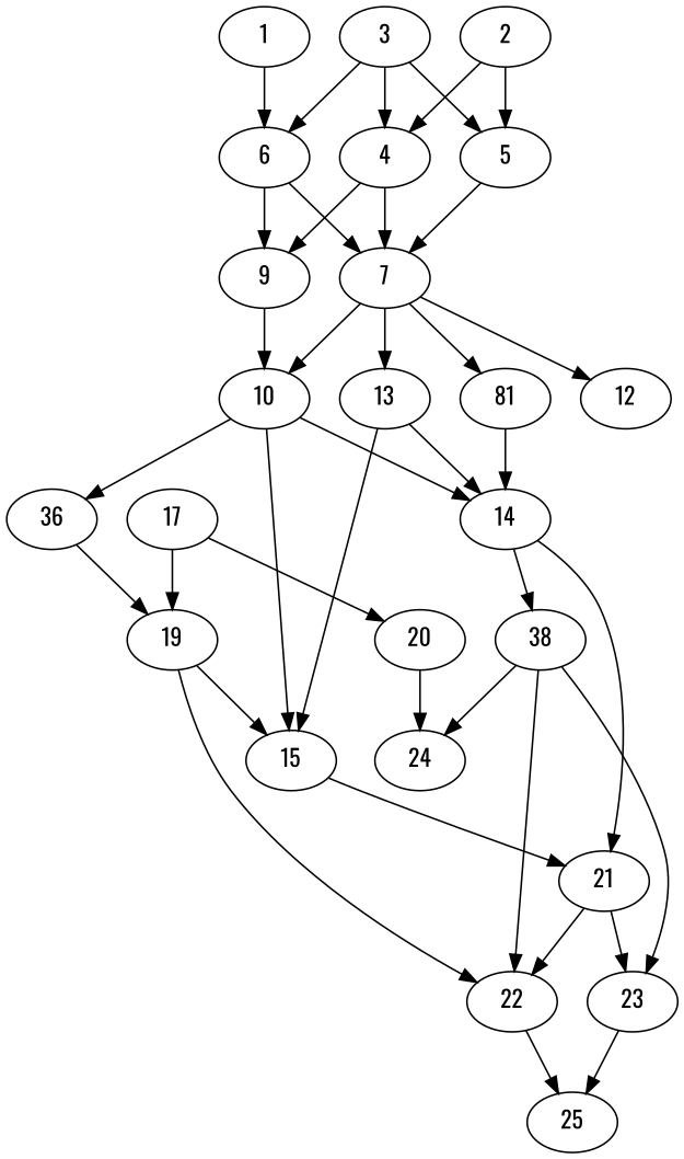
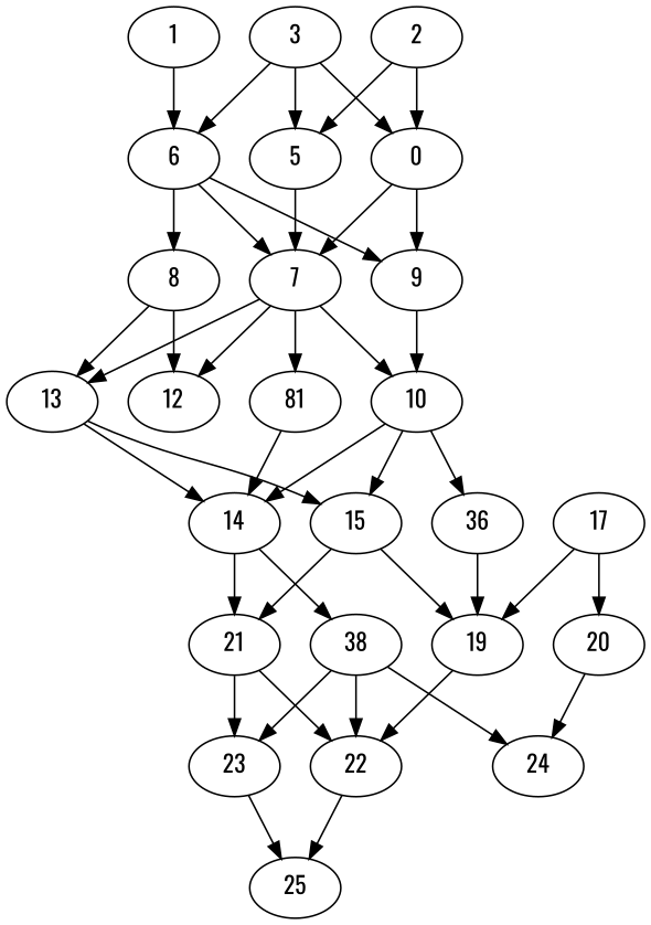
  digraph {
    fontname=Oswald
    node [alpha=0.11 fontname=Oswald]
    edge [fontname=Oswald]
    1 [expect_size=39154688]
    6 [expect_size=36046848]
-   4 [alpha=0.13 expect_size=19272704]
+   4 [alpha=0.13 expect_size=19272704 label=0]
    7 [alpha=0.12 expect_size=34560000]
    9 [alpha=0.15 expect_size=30456832]
+   8 [alpha=0.01 expect_size=15556608]
    10 [alpha=0.05 expect_size=14436352]
    n8 [expect_size=31596544 label=81]
    12 [alpha=0.07 expect_size=11082752]
    13 [alpha=0.17 expect_size=8975360]
    2 [alpha=0.19 expect_size=21992448]
    5 [alpha=0.10 expect_size=40694784]
    3 [alpha=0.02 expect_size=46169088]
    14 [alpha=0.17 expect_size=13611008]
    15 [alpha=0.16 expect_size=43617280]
    n16 [alpha=0.12 expect_size=19800064 label=36]
    n17 [expect_size=25979904 label=38]
    21 [alpha=0.05 expect_size=28377088]
    19 [alpha=0.18 expect_size=27540480]
    17 [expect_size=45312000]
    20 [alpha=0.04 expect_size=16816128]
    22 [alpha=0.13 expect_size=6384640]
    23 [alpha=0.18 expect_size=22863872]
    24 [alpha=0.09 expect_size=15299584]
    25 [alpha=0.15 expect_size=8924160]
    1 -> 6
    6 -> 7
    6 -> 9
+   6 -> 8
    4 -> 7
    4 -> 9
    7 -> 10
    7 -> n8
    7 -> 12
    7 -> 13
    9 -> 10
+   8 -> 12
+   8 -> 13
    10 -> 14
    10 -> 15
    10 -> n16
    n8 -> 14
    13 -> 14
    13 -> 15
    2 -> 4
    2 -> 5
    5 -> 7
    3 -> 6
    3 -> 4
    3 -> 5
    14 -> n17
    14 -> 21
    15 -> 21
-   19 -> 15
+   15 -> 19
    n16 -> 19
    n17 -> 22
    n17 -> 23
    n17 -> 24
    21 -> 22
    21 -> 23
    19 -> 22
    17 -> 19
    17 -> 20
    20 -> 24
    22 -> 25
    23 -> 25
  }
